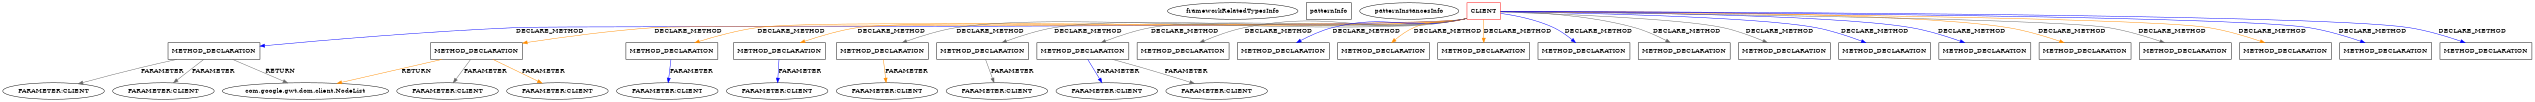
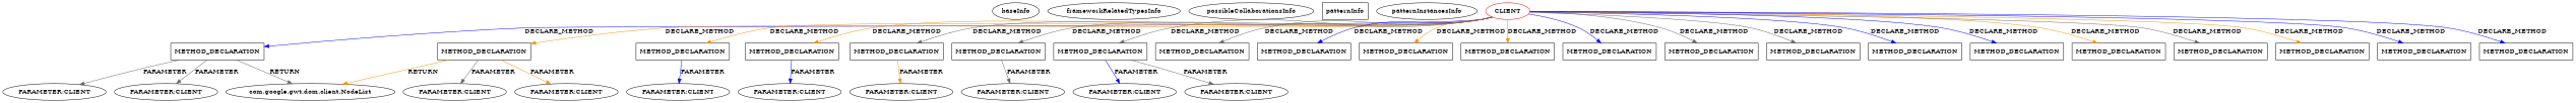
  digraph {
    node [shape=box isFrameworkType=false vertexType=CLIENT_METHOD_DECLARATION]
    edge [color=gray40]
+   baseInfo [category=pattern graphId=2102 isAnonymous=false possibleRelation=false shape="" isFrameworkType="" vertexType=""]
    frameworkRelatedTypesInfo [shape="" isFrameworkType="" vertexType=""]
+   possibleCollaborationsInfo [shape="" isFrameworkType="" vertexType=""]
    patternInfo [frequency=2.0 patternRootClient=0 isFrameworkType="" vertexType=""]
    patternInstancesInfo [0="mguiral-GwtSvgLib~/mguiral-GwtSvgLib/GwtSvgLib-master/src/gwt/html5/svg/client/user/ui/SVGWidget.java~SVGWidget~3992" 1="mguiral-GwtSvgLib~/mguiral-GwtSvgLib/GwtSvgLib-master/src/gwt/html5/svg/client/dom/SVGSVGElement.java~SVGSVGElement~3837" shape="" isFrameworkType="" vertexType=""]
    n6 [label="com.google.gwt.dom.client.NodeList" vertexType=FRAMEWORK_CLASS_TYPE shape=""]
    n7 [label=METHOD_DECLARATION]
    n8 [label="PARAMETER:CLIENT" vertexType=PARAMETER_DECLARATION shape=""]
    n9 [label="PARAMETER:CLIENT" vertexType=PARAMETER_DECLARATION shape=""]
-   n10 [color=red label=CLIENT vertexType=ROOT_CLIENT_CLASS_DECLARATION]
+   n10 [color=red label=CLIENT vertexType=ROOT_CLIENT_CLASS_DECLARATION shape=""]
    n11 [label=METHOD_DECLARATION]
    n12 [label=METHOD_DECLARATION]
    n13 [label=METHOD_DECLARATION]
    n14 [label=METHOD_DECLARATION]
    n15 [label=METHOD_DECLARATION]
    n16 [label=METHOD_DECLARATION]
    n17 [label=METHOD_DECLARATION]
    n18 [label=METHOD_DECLARATION]
    n19 [label=METHOD_DECLARATION]
    n20 [label=METHOD_DECLARATION]
    n21 [label=METHOD_DECLARATION]
    n22 [label=METHOD_DECLARATION]
    n23 [label=METHOD_DECLARATION]
    n24 [label=METHOD_DECLARATION]
    n25 [label=METHOD_DECLARATION]
    n26 [label=METHOD_DECLARATION]
    n27 [label=METHOD_DECLARATION]
    n28 [label=METHOD_DECLARATION]
    n29 [label=METHOD_DECLARATION]
    n30 [label=METHOD_DECLARATION]
    n31 [label="PARAMETER:CLIENT" vertexType=PARAMETER_DECLARATION shape=""]
    n32 [label="PARAMETER:CLIENT" vertexType=PARAMETER_DECLARATION shape=""]
    n33 [label="PARAMETER:CLIENT" vertexType=PARAMETER_DECLARATION shape=""]
    n34 [label="PARAMETER:CLIENT" vertexType=PARAMETER_DECLARATION shape=""]
    n35 [label="PARAMETER:CLIENT" vertexType=PARAMETER_DECLARATION shape=""]
    n36 [label="PARAMETER:CLIENT" vertexType=PARAMETER_DECLARATION shape=""]
    n37 [label="PARAMETER:CLIENT" vertexType=PARAMETER_DECLARATION shape=""]
    n38 [label="PARAMETER:CLIENT" vertexType=PARAMETER_DECLARATION shape=""]
    n7 -> n6 [label=RETURN]
    n7 -> n8 [label=PARAMETER]
    n7 -> n9 [label=PARAMETER]
    n10 -> n7 [color=blue label=DECLARE_METHOD]
    n10 -> n11 [color=darkorange label=DECLARE_METHOD]
    n10 -> n12 [color=darkorange label=DECLARE_METHOD]
    n10 -> n13 [color=darkorange label=DECLARE_METHOD]
    n10 -> n14 [label=DECLARE_METHOD]
    n10 -> n15 [label=DECLARE_METHOD]
    n10 -> n16 [label=DECLARE_METHOD]
    n10 -> n17 [label=DECLARE_METHOD]
    n10 -> n18 [color=blue label=DECLARE_METHOD]
    n10 -> n19 [color=darkorange label=DECLARE_METHOD]
    n10 -> n20 [color=darkorange label=DECLARE_METHOD]
    n10 -> n21 [color=blue label=DECLARE_METHOD]
    n10 -> n22 [label=DECLARE_METHOD]
    n10 -> n23 [label=DECLARE_METHOD]
    n10 -> n24 [color=blue label=DECLARE_METHOD]
    n10 -> n25 [color=blue label=DECLARE_METHOD]
    n10 -> n26 [color=darkorange label=DECLARE_METHOD]
    n10 -> n27 [label=DECLARE_METHOD]
    n10 -> n28 [color=darkorange label=DECLARE_METHOD]
    n10 -> n29 [color=blue label=DECLARE_METHOD]
    n10 -> n30 [color=blue label=DECLARE_METHOD]
    n11 -> n31 [color=blue label=PARAMETER]
    n12 -> n6 [color=darkorange label=RETURN]
    n12 -> n32 [color=darkorange label=PARAMETER]
    n12 -> n33 [label=PARAMETER]
    n13 -> n34 [color=blue label=PARAMETER]
    n14 -> n35 [color=darkorange label=PARAMETER]
    n15 -> n36 [label=PARAMETER]
    n16 -> n37 [color=blue label=PARAMETER]
    n16 -> n38 [label=PARAMETER]
  }
